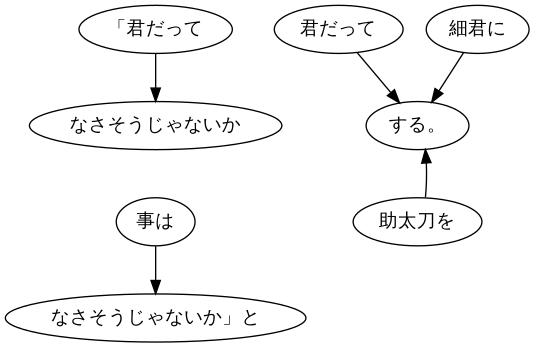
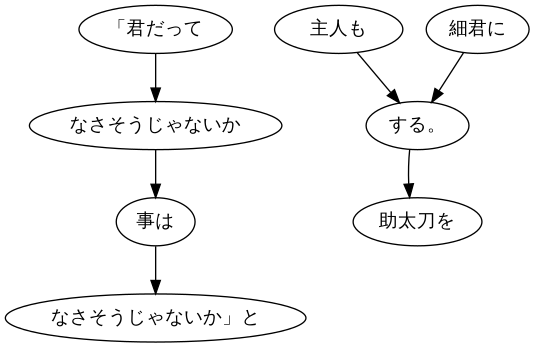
  digraph {
    fontname=Oswald
    node [fontname=Oswald]
    edge [fontname=Oswald]
    n1 [label="「君だって"]
    n2 [label="なさそうじゃないか"]
    n3 [label="事は"]
    n4 [label="なさそうじゃないか」と"]
    n5 [label="する。"]
-   n6 [label="君だって"]
+   n6 [label="主人も"]
    n7 [label="細君に"]
    n8 [label="助太刀を"]
    n1 -> n2
+   n2 -> n3
    n3 -> n4
    n6 -> n5
    n7 -> n5
-   n8 -> n5
+   n5 -> n8
  }
